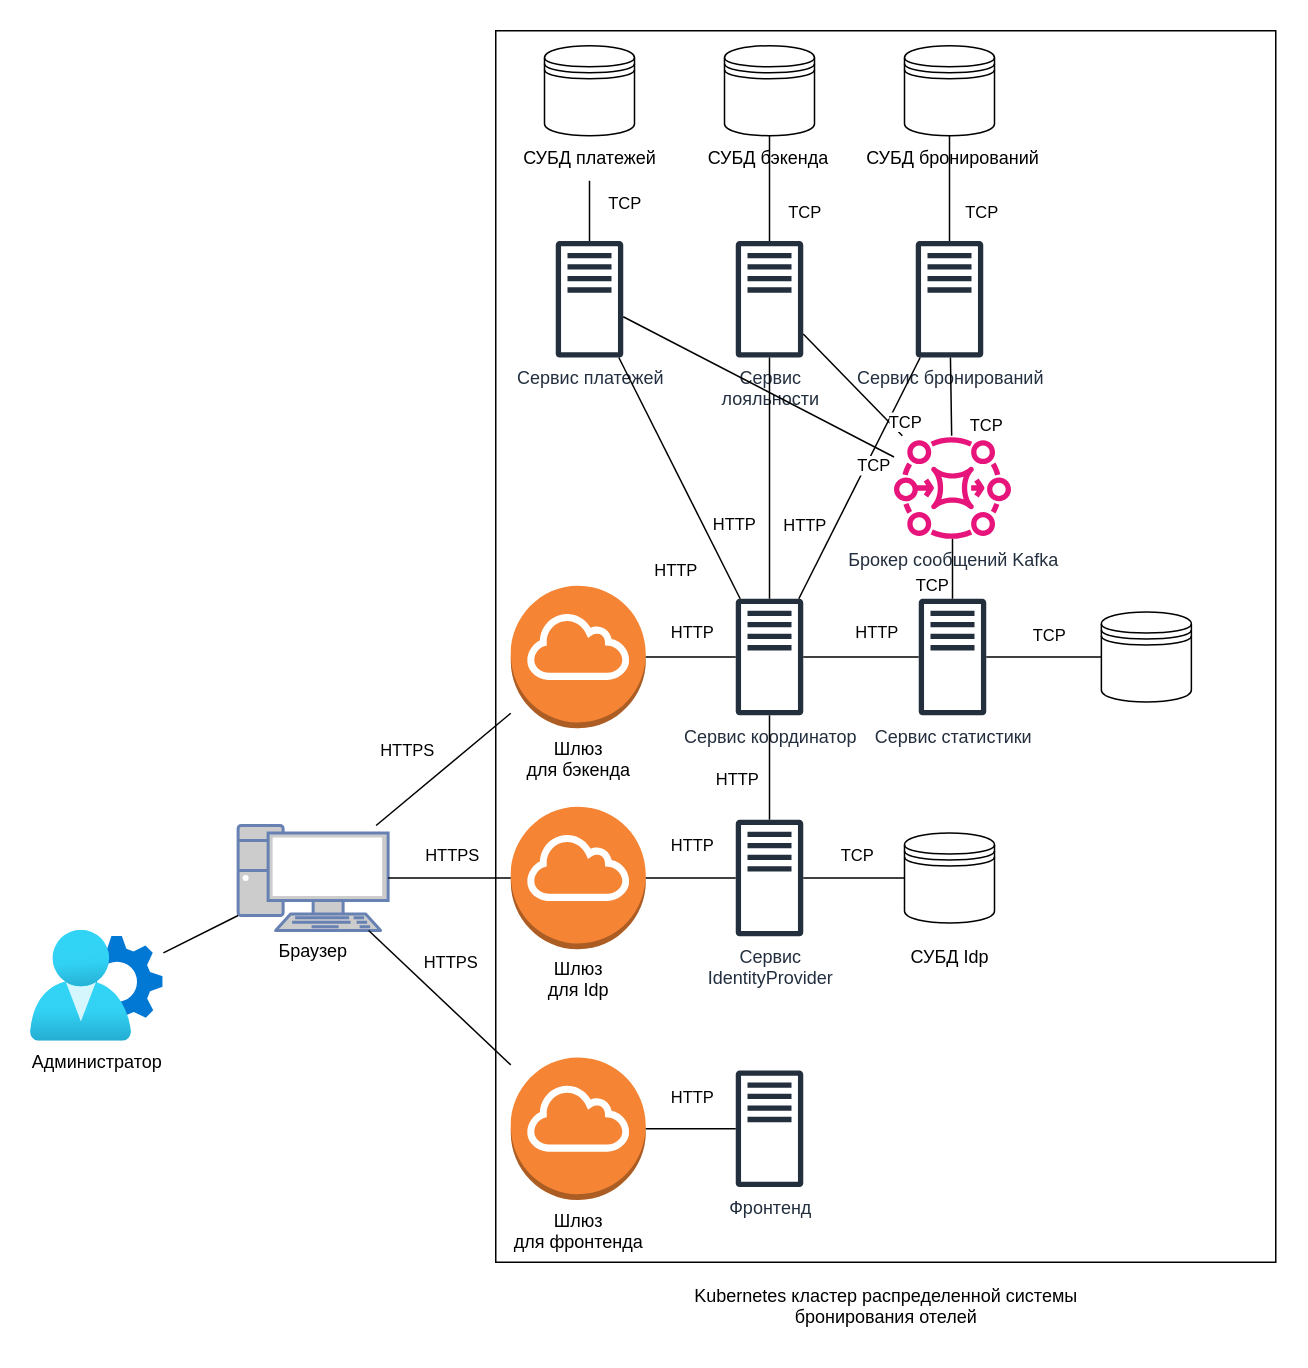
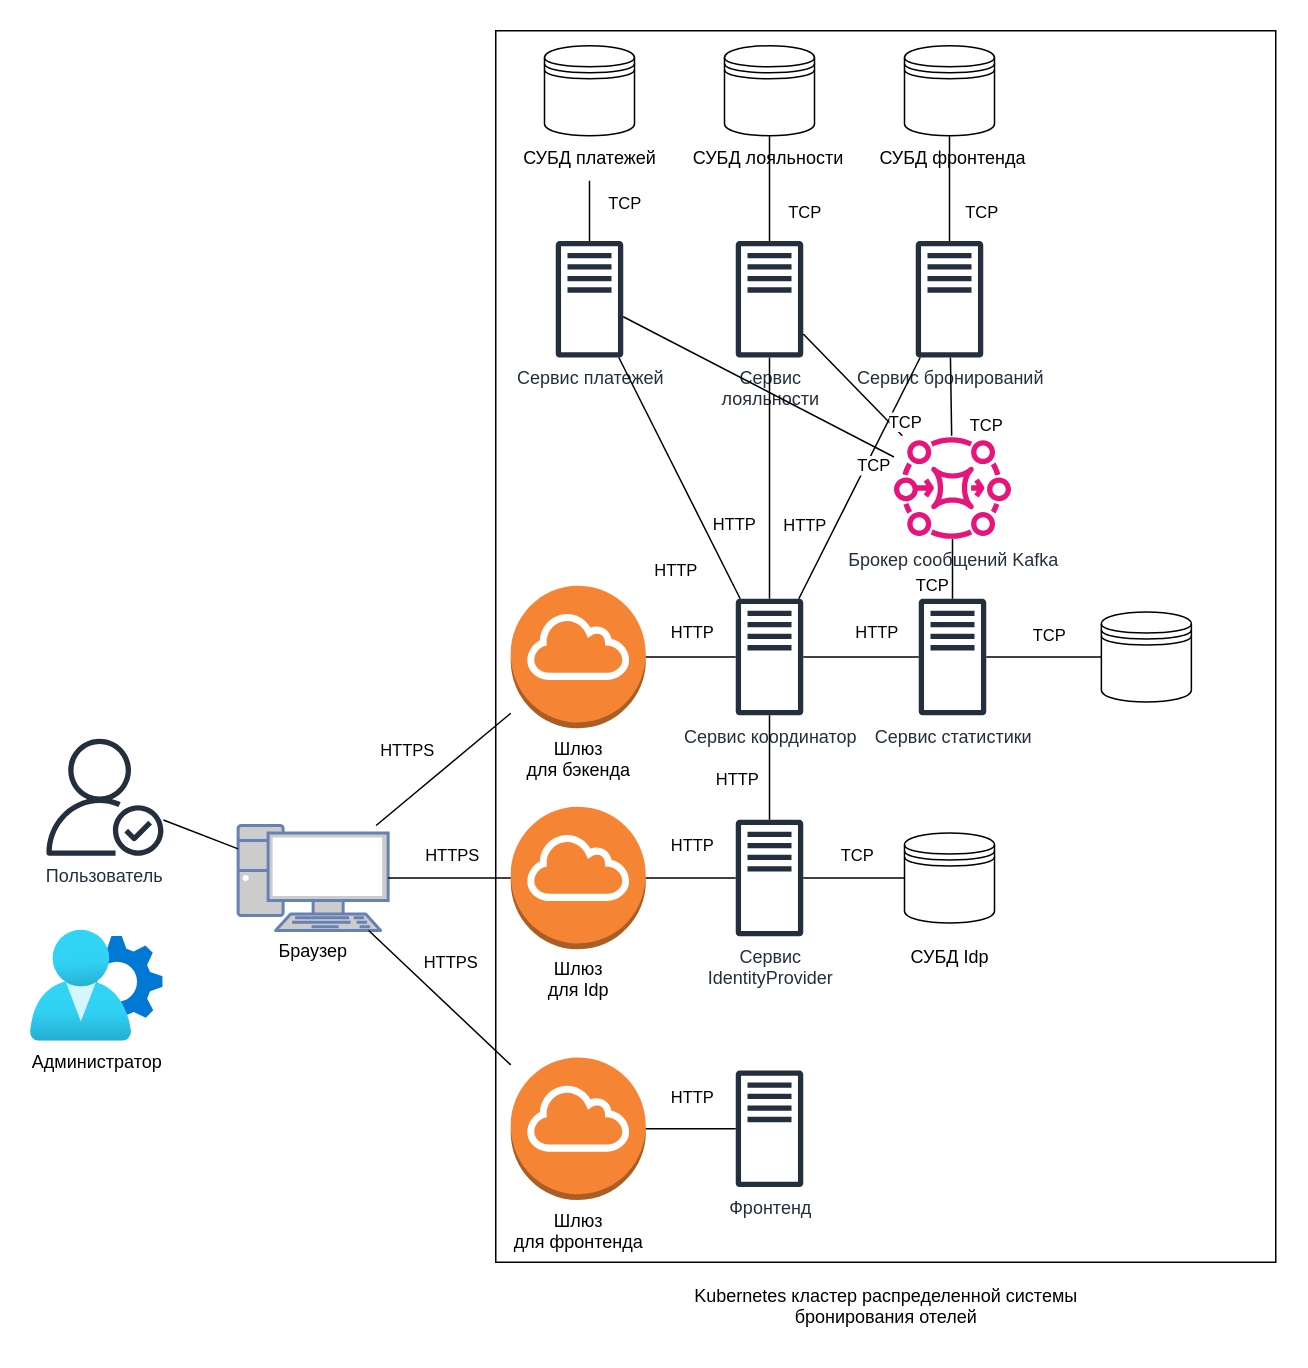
  <mxCell id="0" />
  <mxCell id="1" parent="0" />
  <mxCell id="2" value="" style="rounded=0;whiteSpace=wrap;html=1;" parent="1" vertex="1"><mxGeometry x="330" y="20" width="520" height="821" as="geometry" /></mxCell>
  <mxCell id="3" value="&lt;font style=&quot;color: rgb(0, 0, 0);&quot;&gt;Браузер&lt;/font&gt;" style="fontColor=#0066CC;verticalAlign=top;verticalLabelPosition=bottom;labelPosition=center;align=center;html=1;outlineConnect=0;fillColor=#CCCCCC;strokeColor=#6881B3;gradientColor=none;gradientDirection=north;strokeWidth=2;shape=mxgraph.networks.pc;" parent="1" vertex="1"><mxGeometry x="158.25" y="549.84" width="100" height="70" as="geometry" /></mxCell>
+ <mxCell id="4" style="rounded=0;orthogonalLoop=1;jettySize=auto;html=1;strokeColor=default;endArrow=none;startFill=0;" parent="1" source="7" target="3" edge="1"><mxGeometry relative="1" as="geometry"><mxPoint x="129.954" y="509.111" as="sourcePoint" /><mxPoint x="220.05" y="616" as="targetPoint" /></mxGeometry></mxCell>
  <mxCell id="5" style="rounded=0;orthogonalLoop=1;jettySize=auto;html=1;strokeColor=default;endArrow=none;startFill=0;" parent="1" source="11" target="3" edge="1"><mxGeometry relative="1" as="geometry"><mxPoint x="470" y="585" as="sourcePoint" /><mxPoint x="290" y="585" as="targetPoint" /></mxGeometry></mxCell>
  <mxCell id="6" value="HTTPS" style="edgeLabel;html=1;align=center;verticalAlign=middle;resizable=0;points=[];" parent="5" vertex="1" connectable="0"><mxGeometry x="-0.464" relative="1" as="geometry"><mxPoint x="-15" y="-45" as="offset" /></mxGeometry></mxCell>
+ <mxCell id="7" value="Пользователь" style="sketch=0;outlineConnect=0;fontColor=#232F3E;gradientColor=none;fillColor=#232F3D;strokeColor=none;dashed=0;verticalLabelPosition=bottom;verticalAlign=top;align=center;html=1;fontSize=12;fontStyle=0;aspect=fixed;pointerEvents=1;shape=mxgraph.aws4.authenticated_user;" parent="1" vertex="1"><mxGeometry x="30.45" y="492" width="78" height="78" as="geometry" /></mxCell>
  <mxCell id="8" value="Администратор" style="image;aspect=fixed;html=1;points=[];align=center;fontSize=12;image=img/lib/azure2/identity/User_Settings.svg;" parent="1" vertex="1"><mxGeometry x="20.05" y="619.84" width="88.4" height="74" as="geometry" /></mxCell>
- <mxCell id="9" style="rounded=0;orthogonalLoop=1;jettySize=auto;html=1;strokeColor=default;endArrow=none;startFill=0;" parent="1" source="8" target="3" edge="1"><mxGeometry relative="1" as="geometry"><mxPoint x="139.954" y="649.207" as="sourcePoint" /><mxPoint x="220.05" y="616" as="targetPoint" /></mxGeometry></mxCell>
  <mxCell id="10" value="&lt;span style=&quot;background-color: rgb(255, 255, 255);&quot;&gt;Kubernetes кластер распределенной системы бронирования отелей&lt;/span&gt;" style="text;whiteSpace=wrap;html=1;align=center;" parent="1" vertex="1"><mxGeometry x="428.75" y="850" width="322.5" height="40" as="geometry" /></mxCell>
  <mxCell id="11" value="Шлюз&lt;div&gt;для фронтенда&lt;/div&gt;" style="outlineConnect=0;dashed=0;verticalLabelPosition=bottom;verticalAlign=top;align=center;html=1;shape=mxgraph.aws3.internet_gateway;fillColor=#F58534;gradientColor=none;" parent="1" vertex="1"><mxGeometry x="340" y="704.5" width="90" height="95" as="geometry" /></mxCell>
  <mxCell id="12" value="Фронтенд" style="sketch=0;outlineConnect=0;fontColor=#232F3E;gradientColor=none;fillColor=#232F3D;strokeColor=none;dashed=0;verticalLabelPosition=bottom;verticalAlign=top;align=center;html=1;fontSize=12;fontStyle=0;aspect=fixed;pointerEvents=1;shape=mxgraph.aws4.traditional_server;" parent="1" vertex="1"><mxGeometry x="490" y="713" width="45" height="78" as="geometry" /></mxCell>
  <mxCell id="13" value="Сервис координатор" style="sketch=0;outlineConnect=0;fontColor=#232F3E;gradientColor=none;fillColor=#232F3D;strokeColor=none;dashed=0;verticalLabelPosition=bottom;verticalAlign=top;align=center;html=1;fontSize=12;fontStyle=0;aspect=fixed;pointerEvents=1;shape=mxgraph.aws4.traditional_server;" parent="1" vertex="1"><mxGeometry x="490" y="398.5" width="45" height="78" as="geometry" /></mxCell>
  <mxCell id="14" value="Сервис бронирований" style="sketch=0;outlineConnect=0;fontColor=#232F3E;gradientColor=none;fillColor=#232F3D;strokeColor=none;dashed=0;verticalLabelPosition=bottom;verticalAlign=top;align=center;html=1;fontSize=12;fontStyle=0;aspect=fixed;pointerEvents=1;shape=mxgraph.aws4.traditional_server;" parent="1" vertex="1"><mxGeometry x="610" y="160" width="45" height="78" as="geometry" /></mxCell>
  <mxCell id="15" value="Сервис статистики" style="sketch=0;outlineConnect=0;fontColor=#232F3E;gradientColor=none;fillColor=#232F3D;strokeColor=none;dashed=0;verticalLabelPosition=bottom;verticalAlign=top;align=center;html=1;fontSize=12;fontStyle=0;aspect=fixed;pointerEvents=1;shape=mxgraph.aws4.traditional_server;" parent="1" vertex="1"><mxGeometry x="612" y="398.5" width="45" height="78" as="geometry" /></mxCell>
  <mxCell id="16" value="Сервис платежей" style="sketch=0;outlineConnect=0;fontColor=#232F3E;gradientColor=none;fillColor=#232F3D;strokeColor=none;dashed=0;verticalLabelPosition=bottom;verticalAlign=top;align=center;html=1;fontSize=12;fontStyle=0;aspect=fixed;pointerEvents=1;shape=mxgraph.aws4.traditional_server;" parent="1" vertex="1"><mxGeometry x="370" y="160" width="45" height="78" as="geometry" /></mxCell>
  <mxCell id="17" value="Сервис&lt;div&gt;лояльности&lt;/div&gt;" style="sketch=0;outlineConnect=0;fontColor=#232F3E;gradientColor=none;fillColor=#232F3D;strokeColor=none;dashed=0;verticalLabelPosition=bottom;verticalAlign=top;align=center;html=1;fontSize=12;fontStyle=0;aspect=fixed;pointerEvents=1;shape=mxgraph.aws4.traditional_server;" parent="1" vertex="1"><mxGeometry x="490" y="160" width="45" height="78" as="geometry" /></mxCell>
  <mxCell id="18" style="rounded=0;orthogonalLoop=1;jettySize=auto;html=1;strokeColor=default;endArrow=none;startFill=0;" parent="1" source="12" target="11" edge="1"><mxGeometry relative="1" as="geometry"><mxPoint x="440" y="520" as="sourcePoint" /><mxPoint x="390" y="520" as="targetPoint" /></mxGeometry></mxCell>
  <mxCell id="19" value="HTTP" style="edgeLabel;html=1;align=center;verticalAlign=middle;resizable=0;points=[];" parent="18" vertex="1" connectable="0"><mxGeometry x="-0.464" relative="1" as="geometry"><mxPoint x="-14" y="-22" as="offset" /></mxGeometry></mxCell>
  <mxCell id="20" style="rounded=0;orthogonalLoop=1;jettySize=auto;html=1;strokeColor=default;endArrow=none;startFill=0;" parent="1" source="15" target="13" edge="1"><mxGeometry relative="1" as="geometry"><mxPoint x="728" y="310" as="sourcePoint" /><mxPoint x="637" y="556" as="targetPoint" /></mxGeometry></mxCell>
  <mxCell id="21" value="HTTP" style="edgeLabel;html=1;align=center;verticalAlign=middle;resizable=0;points=[];" parent="20" vertex="1" connectable="0"><mxGeometry x="0.15" y="2" relative="1" as="geometry"><mxPoint x="15" y="-19" as="offset" /></mxGeometry></mxCell>
  <mxCell id="22" style="rounded=0;orthogonalLoop=1;jettySize=auto;html=1;strokeColor=default;endArrow=none;startFill=0;" parent="1" source="14" target="13" edge="1"><mxGeometry relative="1" as="geometry"><mxPoint x="900" y="469" as="sourcePoint" /><mxPoint x="645" y="585" as="targetPoint" /></mxGeometry></mxCell>
  <mxCell id="23" style="rounded=0;orthogonalLoop=1;jettySize=auto;html=1;strokeColor=default;endArrow=none;startFill=0;" parent="1" source="16" target="13" edge="1"><mxGeometry relative="1" as="geometry"><mxPoint x="870" y="591" as="sourcePoint" /><mxPoint x="645" y="595" as="targetPoint" /></mxGeometry></mxCell>
  <mxCell id="24" value="HTTP" style="edgeLabel;html=1;align=center;verticalAlign=middle;resizable=0;points=[];" parent="23" vertex="1" connectable="0"><mxGeometry x="-0.464" relative="1" as="geometry"><mxPoint x="16" y="99" as="offset" /></mxGeometry></mxCell>
  <mxCell id="25" style="rounded=0;orthogonalLoop=1;jettySize=auto;html=1;strokeColor=default;endArrow=none;startFill=0;" parent="1" source="17" target="13" edge="1"><mxGeometry relative="1" as="geometry"><mxPoint x="720" y="655" as="sourcePoint" /><mxPoint x="645" y="609" as="targetPoint" /></mxGeometry></mxCell>
  <mxCell id="26" value="HTTP" style="edgeLabel;html=1;align=center;verticalAlign=middle;resizable=0;points=[];" parent="25" vertex="1" connectable="0"><mxGeometry x="-0.464" relative="1" as="geometry"><mxPoint x="23" y="69" as="offset" /></mxGeometry></mxCell>
  <mxCell id="27" value="" style="shape=datastore;whiteSpace=wrap;html=1;" parent="1" vertex="1"><mxGeometry x="733.75" y="407.5" width="60" height="60" as="geometry" /></mxCell>
  <mxCell id="28" value="" style="shape=datastore;whiteSpace=wrap;html=1;" parent="1" vertex="1"><mxGeometry x="602.5" y="30" width="60" height="60" as="geometry" /></mxCell>
  <mxCell id="29" value="" style="shape=datastore;whiteSpace=wrap;html=1;" parent="1" vertex="1"><mxGeometry x="362.5" y="30" width="60" height="60" as="geometry" /></mxCell>
  <mxCell id="30" value="" style="shape=datastore;whiteSpace=wrap;html=1;" parent="1" vertex="1"><mxGeometry x="482.5" y="30" width="60" height="60" as="geometry" /></mxCell>
  <mxCell id="31" value="Шлюз&lt;div&gt;для Idp&lt;/div&gt;" style="outlineConnect=0;dashed=0;verticalLabelPosition=bottom;verticalAlign=top;align=center;html=1;shape=mxgraph.aws3.internet_gateway;fillColor=#F58534;gradientColor=none;" parent="1" vertex="1"><mxGeometry x="340" y="537.34" width="90" height="95" as="geometry" /></mxCell>
- <mxCell id="32" value="СУБД бронирований" style="text;html=1;align=center;verticalAlign=middle;whiteSpace=wrap;rounded=0;" parent="1" vertex="1"><mxGeometry x="565.63" y="90" width="137.5" height="30" as="geometry" /></mxCell>
- <mxCell id="33" value="СУБД бэкенда" style="text;html=1;align=center;verticalAlign=middle;whiteSpace=wrap;rounded=0;" parent="1" vertex="1"><mxGeometry x="459.38" y="90" width="106.25" height="30" as="geometry" /></mxCell>
+ <mxCell id="32" value="СУБД фронтенда" style="text;html=1;align=center;verticalAlign=middle;whiteSpace=wrap;rounded=0;" parent="1" vertex="1"><mxGeometry x="565.63" y="90" width="137.5" height="30" as="geometry" /></mxCell>
+ <mxCell id="33" value="СУБД лояльности" style="text;html=1;align=center;verticalAlign=middle;whiteSpace=wrap;rounded=0;" parent="1" vertex="1"><mxGeometry x="459.38" y="90" width="106.25" height="30" as="geometry" /></mxCell>
  <mxCell id="34" value="СУБД Idp" style="text;html=1;align=center;verticalAlign=middle;whiteSpace=wrap;rounded=0;" parent="1" vertex="1"><mxGeometry x="582.5" y="623" width="100" height="30" as="geometry" /></mxCell>
  <mxCell id="35" style="rounded=0;orthogonalLoop=1;jettySize=auto;html=1;strokeColor=default;endArrow=none;startFill=0;" parent="1" source="27" target="15" edge="1"><mxGeometry relative="1" as="geometry"><mxPoint x="840" y="300" as="sourcePoint" /><mxPoint x="775" y="300" as="targetPoint" /></mxGeometry></mxCell>
  <mxCell id="36" value="TCP" style="edgeLabel;html=1;align=center;verticalAlign=middle;resizable=0;points=[];" parent="35" vertex="1" connectable="0"><mxGeometry x="-0.464" relative="1" as="geometry"><mxPoint x="-14" y="-15" as="offset" /></mxGeometry></mxCell>
  <mxCell id="37" style="rounded=0;orthogonalLoop=1;jettySize=auto;html=1;strokeColor=default;endArrow=none;startFill=0;fontStyle=1" parent="1" source="59" target="16" edge="1"><mxGeometry relative="1" as="geometry"><mxPoint x="850" y="210" as="sourcePoint" /><mxPoint x="785" y="210" as="targetPoint" /></mxGeometry></mxCell>
  <mxCell id="38" style="rounded=0;orthogonalLoop=1;jettySize=auto;html=1;strokeColor=default;endArrow=none;startFill=0;" parent="1" source="30" target="17" edge="1"><mxGeometry relative="1" as="geometry"><mxPoint x="860" y="220" as="sourcePoint" /><mxPoint x="795" y="220" as="targetPoint" /></mxGeometry></mxCell>
  <mxCell id="39" value="TCP" style="edgeLabel;html=1;align=center;verticalAlign=middle;resizable=0;points=[];" parent="38" vertex="1" connectable="0"><mxGeometry x="-0.464" relative="1" as="geometry"><mxPoint x="23" y="31" as="offset" /></mxGeometry></mxCell>
  <mxCell id="40" style="rounded=0;orthogonalLoop=1;jettySize=auto;html=1;strokeColor=default;endArrow=none;startFill=0;" parent="1" source="28" target="14" edge="1"><mxGeometry relative="1" as="geometry"><mxPoint x="870" y="230" as="sourcePoint" /><mxPoint x="805" y="230" as="targetPoint" /></mxGeometry></mxCell>
  <mxCell id="41" value="TCP" style="edgeLabel;html=1;align=center;verticalAlign=middle;resizable=0;points=[];" parent="40" vertex="1" connectable="0"><mxGeometry x="-0.464" relative="1" as="geometry"><mxPoint x="21" y="31" as="offset" /></mxGeometry></mxCell>
  <mxCell id="42" value="Сервис&lt;div&gt;IdentityProvider&lt;/div&gt;" style="sketch=0;outlineConnect=0;fontColor=#232F3E;gradientColor=none;fillColor=#232F3D;strokeColor=none;dashed=0;verticalLabelPosition=bottom;verticalAlign=top;align=center;html=1;fontSize=12;fontStyle=0;aspect=fixed;pointerEvents=1;shape=mxgraph.aws4.traditional_server;" parent="1" vertex="1"><mxGeometry x="490" y="545.84" width="45" height="78" as="geometry" /></mxCell>
  <mxCell id="43" value="" style="shape=datastore;whiteSpace=wrap;html=1;" parent="1" vertex="1"><mxGeometry x="602.5" y="554.84" width="60" height="60" as="geometry" /></mxCell>
  <mxCell id="44" style="rounded=0;orthogonalLoop=1;jettySize=auto;html=1;strokeColor=default;endArrow=none;startFill=0;" parent="1" source="43" target="42" edge="1"><mxGeometry relative="1" as="geometry"><mxPoint x="870" y="635" as="sourcePoint" /><mxPoint x="785" y="622" as="targetPoint" /></mxGeometry></mxCell>
  <mxCell id="45" value="TCP" style="edgeLabel;html=1;align=center;verticalAlign=middle;resizable=0;points=[];" parent="44" vertex="1" connectable="0"><mxGeometry x="-0.464" relative="1" as="geometry"><mxPoint x="-14" y="-15" as="offset" /></mxGeometry></mxCell>
  <mxCell id="46" value="Шлюз&lt;div&gt;для бэкенда&lt;/div&gt;" style="outlineConnect=0;dashed=0;verticalLabelPosition=bottom;verticalAlign=top;align=center;html=1;shape=mxgraph.aws3.internet_gateway;fillColor=#F58534;gradientColor=none;" vertex="1" parent="1"><mxGeometry x="340" y="390" width="90" height="95" as="geometry" /></mxCell>
  <mxCell id="47" style="rounded=0;orthogonalLoop=1;jettySize=auto;html=1;strokeColor=default;endArrow=none;startFill=0;" edge="1" parent="1" source="46" target="3"><mxGeometry relative="1" as="geometry"><mxPoint x="350" y="595" as="sourcePoint" /><mxPoint x="268" y="595" as="targetPoint" /></mxGeometry></mxCell>
  <mxCell id="48" value="HTTPS" style="edgeLabel;html=1;align=center;verticalAlign=middle;resizable=0;points=[];" vertex="1" connectable="0" parent="47"><mxGeometry x="-0.464" relative="1" as="geometry"><mxPoint x="-46" y="5" as="offset" /></mxGeometry></mxCell>
  <mxCell id="49" style="rounded=0;orthogonalLoop=1;jettySize=auto;html=1;strokeColor=default;endArrow=none;startFill=0;" edge="1" parent="1" source="31" target="3"><mxGeometry relative="1" as="geometry"><mxPoint x="350" y="485" as="sourcePoint" /><mxPoint x="260" y="560" as="targetPoint" /></mxGeometry></mxCell>
  <mxCell id="50" value="HTTPS" style="edgeLabel;html=1;align=center;verticalAlign=middle;resizable=0;points=[];" vertex="1" connectable="0" parent="49"><mxGeometry x="-0.464" relative="1" as="geometry"><mxPoint x="-18" y="-15" as="offset" /></mxGeometry></mxCell>
  <mxCell id="51" style="rounded=0;orthogonalLoop=1;jettySize=auto;html=1;strokeColor=default;endArrow=none;startFill=0;" edge="1" parent="1" source="13" target="46"><mxGeometry relative="1" as="geometry"><mxPoint x="490" y="595" as="sourcePoint" /><mxPoint x="440" y="595" as="targetPoint" /></mxGeometry></mxCell>
  <mxCell id="52" value="HTTP" style="edgeLabel;html=1;align=center;verticalAlign=middle;resizable=0;points=[];" vertex="1" connectable="0" parent="51"><mxGeometry x="-0.464" relative="1" as="geometry"><mxPoint x="-14" y="-17" as="offset" /></mxGeometry></mxCell>
  <mxCell id="53" style="rounded=0;orthogonalLoop=1;jettySize=auto;html=1;strokeColor=default;endArrow=none;startFill=0;" edge="1" parent="1" source="42" target="31"><mxGeometry relative="1" as="geometry"><mxPoint x="490" y="757.43" as="sourcePoint" /><mxPoint x="430" y="757.43" as="targetPoint" /></mxGeometry></mxCell>
  <mxCell id="54" value="HTTP" style="edgeLabel;html=1;align=center;verticalAlign=middle;resizable=0;points=[];" vertex="1" connectable="0" parent="53"><mxGeometry x="-0.464" relative="1" as="geometry"><mxPoint x="-14" y="-22" as="offset" /></mxGeometry></mxCell>
  <mxCell id="55" style="rounded=0;orthogonalLoop=1;jettySize=auto;html=1;strokeColor=default;endArrow=none;startFill=0;" edge="1" parent="1" source="42" target="13"><mxGeometry relative="1" as="geometry"><mxPoint x="740" y="603" as="sourcePoint" /><mxPoint x="545" y="464" as="targetPoint" /></mxGeometry></mxCell>
  <mxCell id="56" value="HTTP" style="edgeLabel;html=1;align=center;verticalAlign=middle;resizable=0;points=[];" vertex="1" connectable="0" parent="55"><mxGeometry x="-0.464" relative="1" as="geometry"><mxPoint x="-22" y="-9" as="offset" /></mxGeometry></mxCell>
  <mxCell id="57" value="" style="rounded=0;orthogonalLoop=1;jettySize=auto;html=1;strokeColor=default;endArrow=none;startFill=0;fontStyle=1" edge="1" parent="1" source="29" target="59"><mxGeometry relative="1" as="geometry"><mxPoint x="393" y="220" as="sourcePoint" /><mxPoint x="393" y="260" as="targetPoint" /></mxGeometry></mxCell>
  <mxCell id="58" value="TCP" style="edgeLabel;html=1;align=center;verticalAlign=middle;resizable=0;points=[];" vertex="1" connectable="0" parent="57"><mxGeometry x="-0.464" relative="1" as="geometry"><mxPoint x="23" y="44" as="offset" /></mxGeometry></mxCell>
  <mxCell id="59" value="СУБД платежей" style="text;html=1;align=center;verticalAlign=middle;whiteSpace=wrap;rounded=0;" parent="1" vertex="1"><mxGeometry x="342.5" y="90" width="100" height="30" as="geometry" /></mxCell>
  <mxCell id="60" value="Брокер сообщений Kafka" style="sketch=0;outlineConnect=0;fontColor=#232F3E;gradientColor=none;fillColor=#E7157B;strokeColor=none;dashed=0;verticalLabelPosition=bottom;verticalAlign=top;align=center;html=1;fontSize=12;fontStyle=0;aspect=fixed;pointerEvents=1;shape=mxgraph.aws4.mq_broker;" vertex="1" parent="1"><mxGeometry x="595.5" y="289.87" width="78" height="69" as="geometry" /></mxCell>
  <mxCell id="61" value="HTTP" style="edgeLabel;html=1;align=center;verticalAlign=middle;resizable=0;points=[];" vertex="1" connectable="0" parent="1"><mxGeometry x="449.997" y="369" as="geometry"><mxPoint x="39" y="-21" as="offset" /></mxGeometry></mxCell>
  <mxCell id="62" style="rounded=0;orthogonalLoop=1;jettySize=auto;html=1;strokeColor=default;endArrow=none;startFill=0;" edge="1" parent="1" source="14" target="60"><mxGeometry relative="1" as="geometry"><mxPoint x="523" y="100" as="sourcePoint" /><mxPoint x="523" y="170" as="targetPoint" /></mxGeometry></mxCell>
  <mxCell id="63" value="TCP" style="edgeLabel;html=1;align=center;verticalAlign=middle;resizable=0;points=[];" vertex="1" connectable="0" parent="62"><mxGeometry x="-0.464" relative="1" as="geometry"><mxPoint x="23" y="31" as="offset" /></mxGeometry></mxCell>
  <mxCell id="64" style="rounded=0;orthogonalLoop=1;jettySize=auto;html=1;strokeColor=default;endArrow=none;startFill=0;" edge="1" parent="1" source="17" target="60"><mxGeometry relative="1" as="geometry"><mxPoint x="643" y="248" as="sourcePoint" /><mxPoint x="644" y="310" as="targetPoint" /></mxGeometry></mxCell>
  <mxCell id="65" value="TCP" style="edgeLabel;html=1;align=center;verticalAlign=middle;resizable=0;points=[];" vertex="1" connectable="0" parent="64"><mxGeometry x="-0.464" relative="1" as="geometry"><mxPoint x="50" y="40" as="offset" /></mxGeometry></mxCell>
  <mxCell id="66" style="rounded=0;orthogonalLoop=1;jettySize=auto;html=1;strokeColor=default;endArrow=none;startFill=0;" edge="1" parent="1" source="16" target="60"><mxGeometry relative="1" as="geometry"><mxPoint x="545" y="234" as="sourcePoint" /><mxPoint x="614" y="310" as="targetPoint" /></mxGeometry></mxCell>
  <mxCell id="67" value="TCP" style="edgeLabel;html=1;align=center;verticalAlign=middle;resizable=0;points=[];" vertex="1" connectable="0" parent="66"><mxGeometry x="-0.464" relative="1" as="geometry"><mxPoint x="119" y="74" as="offset" /></mxGeometry></mxCell>
  <mxCell id="68" style="rounded=0;orthogonalLoop=1;jettySize=auto;html=1;strokeColor=default;endArrow=none;startFill=0;" edge="1" parent="1" source="15" target="60"><mxGeometry relative="1" as="geometry"><mxPoint x="425" y="222" as="sourcePoint" /><mxPoint x="606" y="323" as="targetPoint" /></mxGeometry></mxCell>
  <mxCell id="69" value="TCP" style="edgeLabel;html=1;align=center;verticalAlign=middle;resizable=0;points=[];" vertex="1" connectable="0" parent="68"><mxGeometry x="-0.464" relative="1" as="geometry"><mxPoint x="-14" y="2" as="offset" /></mxGeometry></mxCell>
